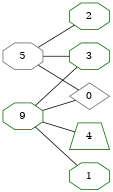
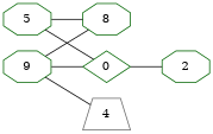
  graph {
    rankdir=LR
    node [color=darkgreen shape=octagon]
-   0 [color=gray40 shape=diamond]
-   5 [color=gray40]
+   0 [shape=diamond]
+   5
    2
-   3
+   3 [label=8]
    n5 [label=9]
-   1
-   4 [shape=trapezium]
+   4 [color=gray40 shape=trapezium]
    5 -- 0
-   5 -- 2
+   0 -- 2
    5 -- 3
    n5 -- 0
    n5 -- 3
-   n5 -- 1
    n5 -- 4
  }
